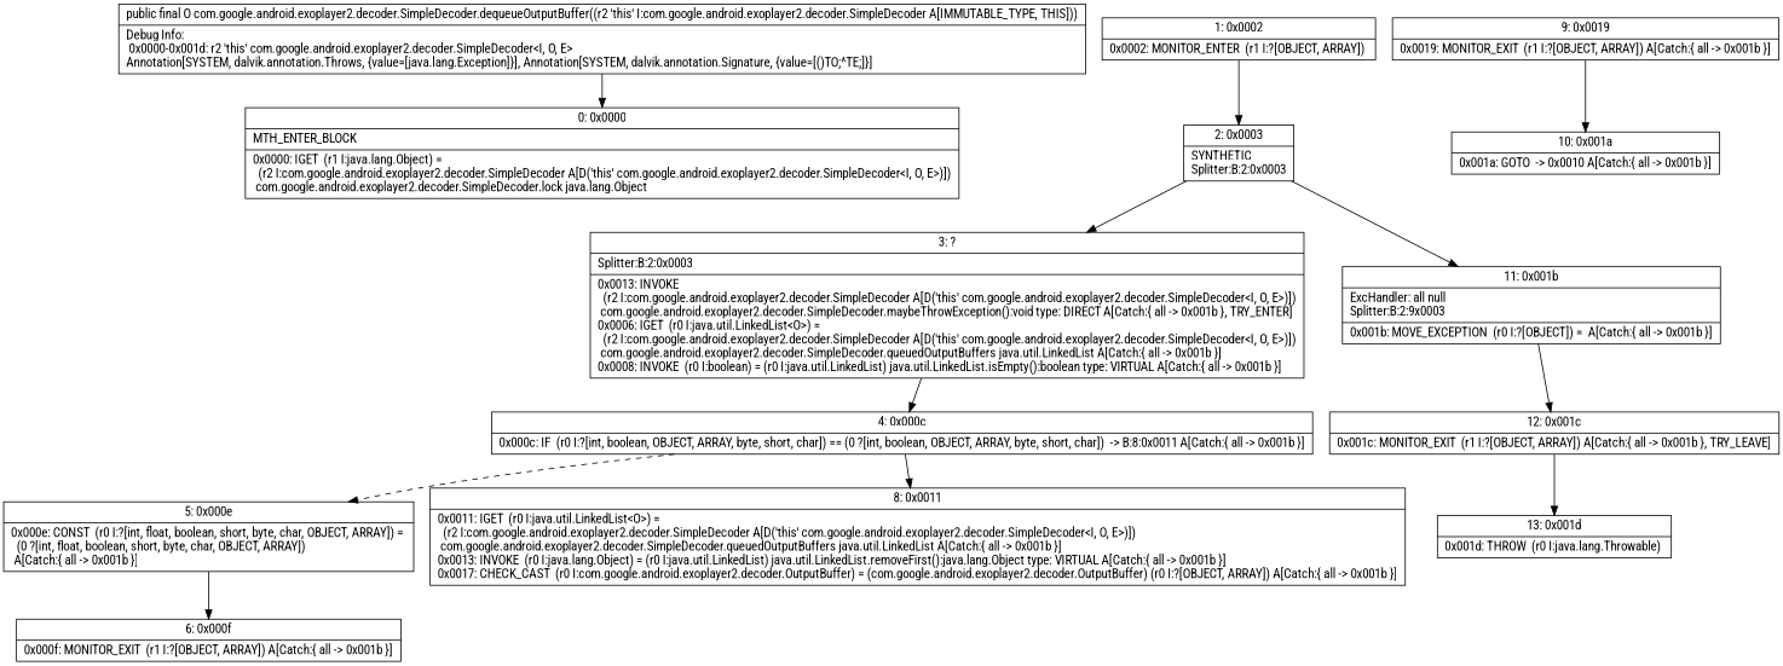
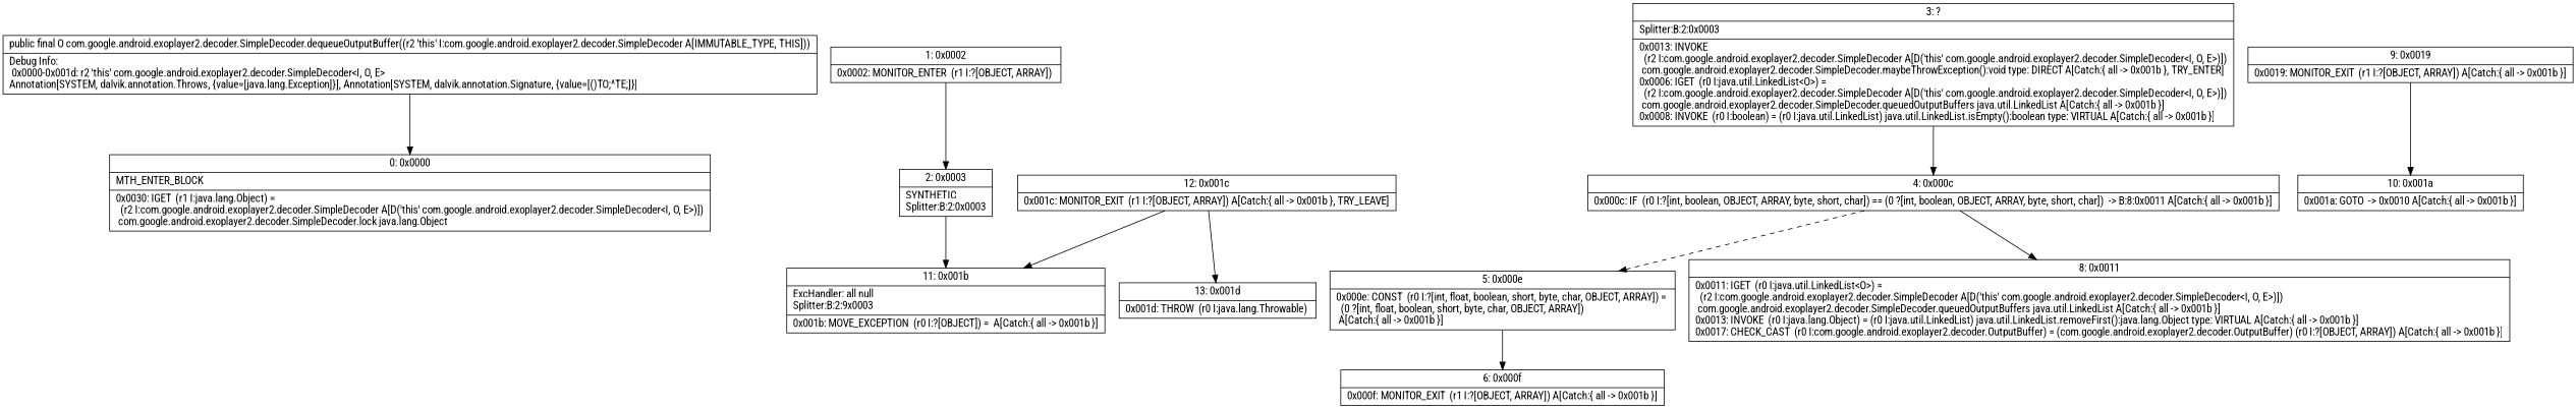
  digraph {
    fontname="Roboto Condensed"
    node [fontname="Roboto Condensed" shape=record]
    edge [fontname="Roboto Condensed"]
-   n1 [label="{0\:\ 0x0000|MTH_ENTER_BLOCK\l|0x0000: IGET  (r1 I:java.lang.Object) = \l  (r2 I:com.google.android.exoplayer2.decoder.SimpleDecoder A[D('this' com.google.android.exoplayer2.decoder.SimpleDecoder\<I, O, E\>)])\l com.google.android.exoplayer2.decoder.SimpleDecoder.lock java.lang.Object \l}"]
+   n1 [label="{0\:\ 0x0000|MTH_ENTER_BLOCK\l|0x0030: IGET  (r1 I:java.lang.Object) = \l  (r2 I:com.google.android.exoplayer2.decoder.SimpleDecoder A[D('this' com.google.android.exoplayer2.decoder.SimpleDecoder\<I, O, E\>)])\l com.google.android.exoplayer2.decoder.SimpleDecoder.lock java.lang.Object \l}"]
    n2 [label="{1\:\ 0x0002|0x0002: MONITOR_ENTER  (r1 I:?[OBJECT, ARRAY]) \l}"]
    n3 [label="{2\:\ 0x0003|SYNTHETIC\lSplitter:B:2:0x0003\l}"]
    n4 [label="{3\:\ ?|Splitter:B:2:0x0003\l|0x0013: INVOKE  \l  (r2 I:com.google.android.exoplayer2.decoder.SimpleDecoder A[D('this' com.google.android.exoplayer2.decoder.SimpleDecoder\<I, O, E\>)])\l com.google.android.exoplayer2.decoder.SimpleDecoder.maybeThrowException():void type: DIRECT A[Catch:\{ all \-\> 0x001b \}, TRY_ENTER]\l0x0006: IGET  (r0 I:java.util.LinkedList\<O\>) = \l  (r2 I:com.google.android.exoplayer2.decoder.SimpleDecoder A[D('this' com.google.android.exoplayer2.decoder.SimpleDecoder\<I, O, E\>)])\l com.google.android.exoplayer2.decoder.SimpleDecoder.queuedOutputBuffers java.util.LinkedList A[Catch:\{ all \-\> 0x001b \}]\l0x0008: INVOKE  (r0 I:boolean) = (r0 I:java.util.LinkedList) java.util.LinkedList.isEmpty():boolean type: VIRTUAL A[Catch:\{ all \-\> 0x001b \}]\l}"]
    n5 [label="{11\:\ 0x001b|ExcHandler: all null\lSplitter:B:2:9x0003\l|0x001b: MOVE_EXCEPTION  (r0 I:?[OBJECT]) =  A[Catch:\{ all \-\> 0x001b \}]\l}"]
    n6 [label="{4\:\ 0x000c|0x000c: IF  (r0 I:?[int, boolean, OBJECT, ARRAY, byte, short, char]) == (0 ?[int, boolean, OBJECT, ARRAY, byte, short, char])  \-\> B:8:0x0011 A[Catch:\{ all \-\> 0x001b \}]\l}"]
    n7 [label="{12\:\ 0x001c|0x001c: MONITOR_EXIT  (r1 I:?[OBJECT, ARRAY]) A[Catch:\{ all \-\> 0x001b \}, TRY_LEAVE]\l}"]
    n8 [label="{5\:\ 0x000e|0x000e: CONST  (r0 I:?[int, float, boolean, short, byte, char, OBJECT, ARRAY]) = \l  (0 ?[int, float, boolean, short, byte, char, OBJECT, ARRAY])\l A[Catch:\{ all \-\> 0x001b \}]\l}"]
    n9 [label="{8\:\ 0x0011|0x0011: IGET  (r0 I:java.util.LinkedList\<O\>) = \l  (r2 I:com.google.android.exoplayer2.decoder.SimpleDecoder A[D('this' com.google.android.exoplayer2.decoder.SimpleDecoder\<I, O, E\>)])\l com.google.android.exoplayer2.decoder.SimpleDecoder.queuedOutputBuffers java.util.LinkedList A[Catch:\{ all \-\> 0x001b \}]\l0x0013: INVOKE  (r0 I:java.lang.Object) = (r0 I:java.util.LinkedList) java.util.LinkedList.removeFirst():java.lang.Object type: VIRTUAL A[Catch:\{ all \-\> 0x001b \}]\l0x0017: CHECK_CAST  (r0 I:com.google.android.exoplayer2.decoder.OutputBuffer) = (com.google.android.exoplayer2.decoder.OutputBuffer) (r0 I:?[OBJECT, ARRAY]) A[Catch:\{ all \-\> 0x001b \}]\l}"]
    n10 [label="{6\:\ 0x000f|0x000f: MONITOR_EXIT  (r1 I:?[OBJECT, ARRAY]) A[Catch:\{ all \-\> 0x001b \}]\l}"]
    n11 [label="{9\:\ 0x0019|0x0019: MONITOR_EXIT  (r1 I:?[OBJECT, ARRAY]) A[Catch:\{ all \-\> 0x001b \}]\l}"]
    n12 [label="{10\:\ 0x001a|0x001a: GOTO  \-\> 0x0010 A[Catch:\{ all \-\> 0x001b \}]\l}"]
    n13 [label="{13\:\ 0x001d|0x001d: THROW  (r0 I:java.lang.Throwable) \l}"]
    n14 [label="{public final O com.google.android.exoplayer2.decoder.SimpleDecoder.dequeueOutputBuffer((r2 'this' I:com.google.android.exoplayer2.decoder.SimpleDecoder A[IMMUTABLE_TYPE, THIS]))  | Debug Info:\l  0x0000\-0x001d: r2 'this' com.google.android.exoplayer2.decoder.SimpleDecoder\<I, O, E\>\lAnnotation[SYSTEM, dalvik.annotation.Throws, \{value=[java.lang.Exception]\}], Annotation[SYSTEM, dalvik.annotation.Signature, \{value=[()TO;^TE;]\}]\l}"]
    n2 -> n3
-   n3 -> n4
    n3 -> n5
    n4 -> n6
-   n5 -> n7
+   n7 -> n5
    n6 -> n8 [style=dashed]
    n6 -> n9
    n7 -> n13
    n8 -> n10
    n11 -> n12
    n14 -> n1
  }
